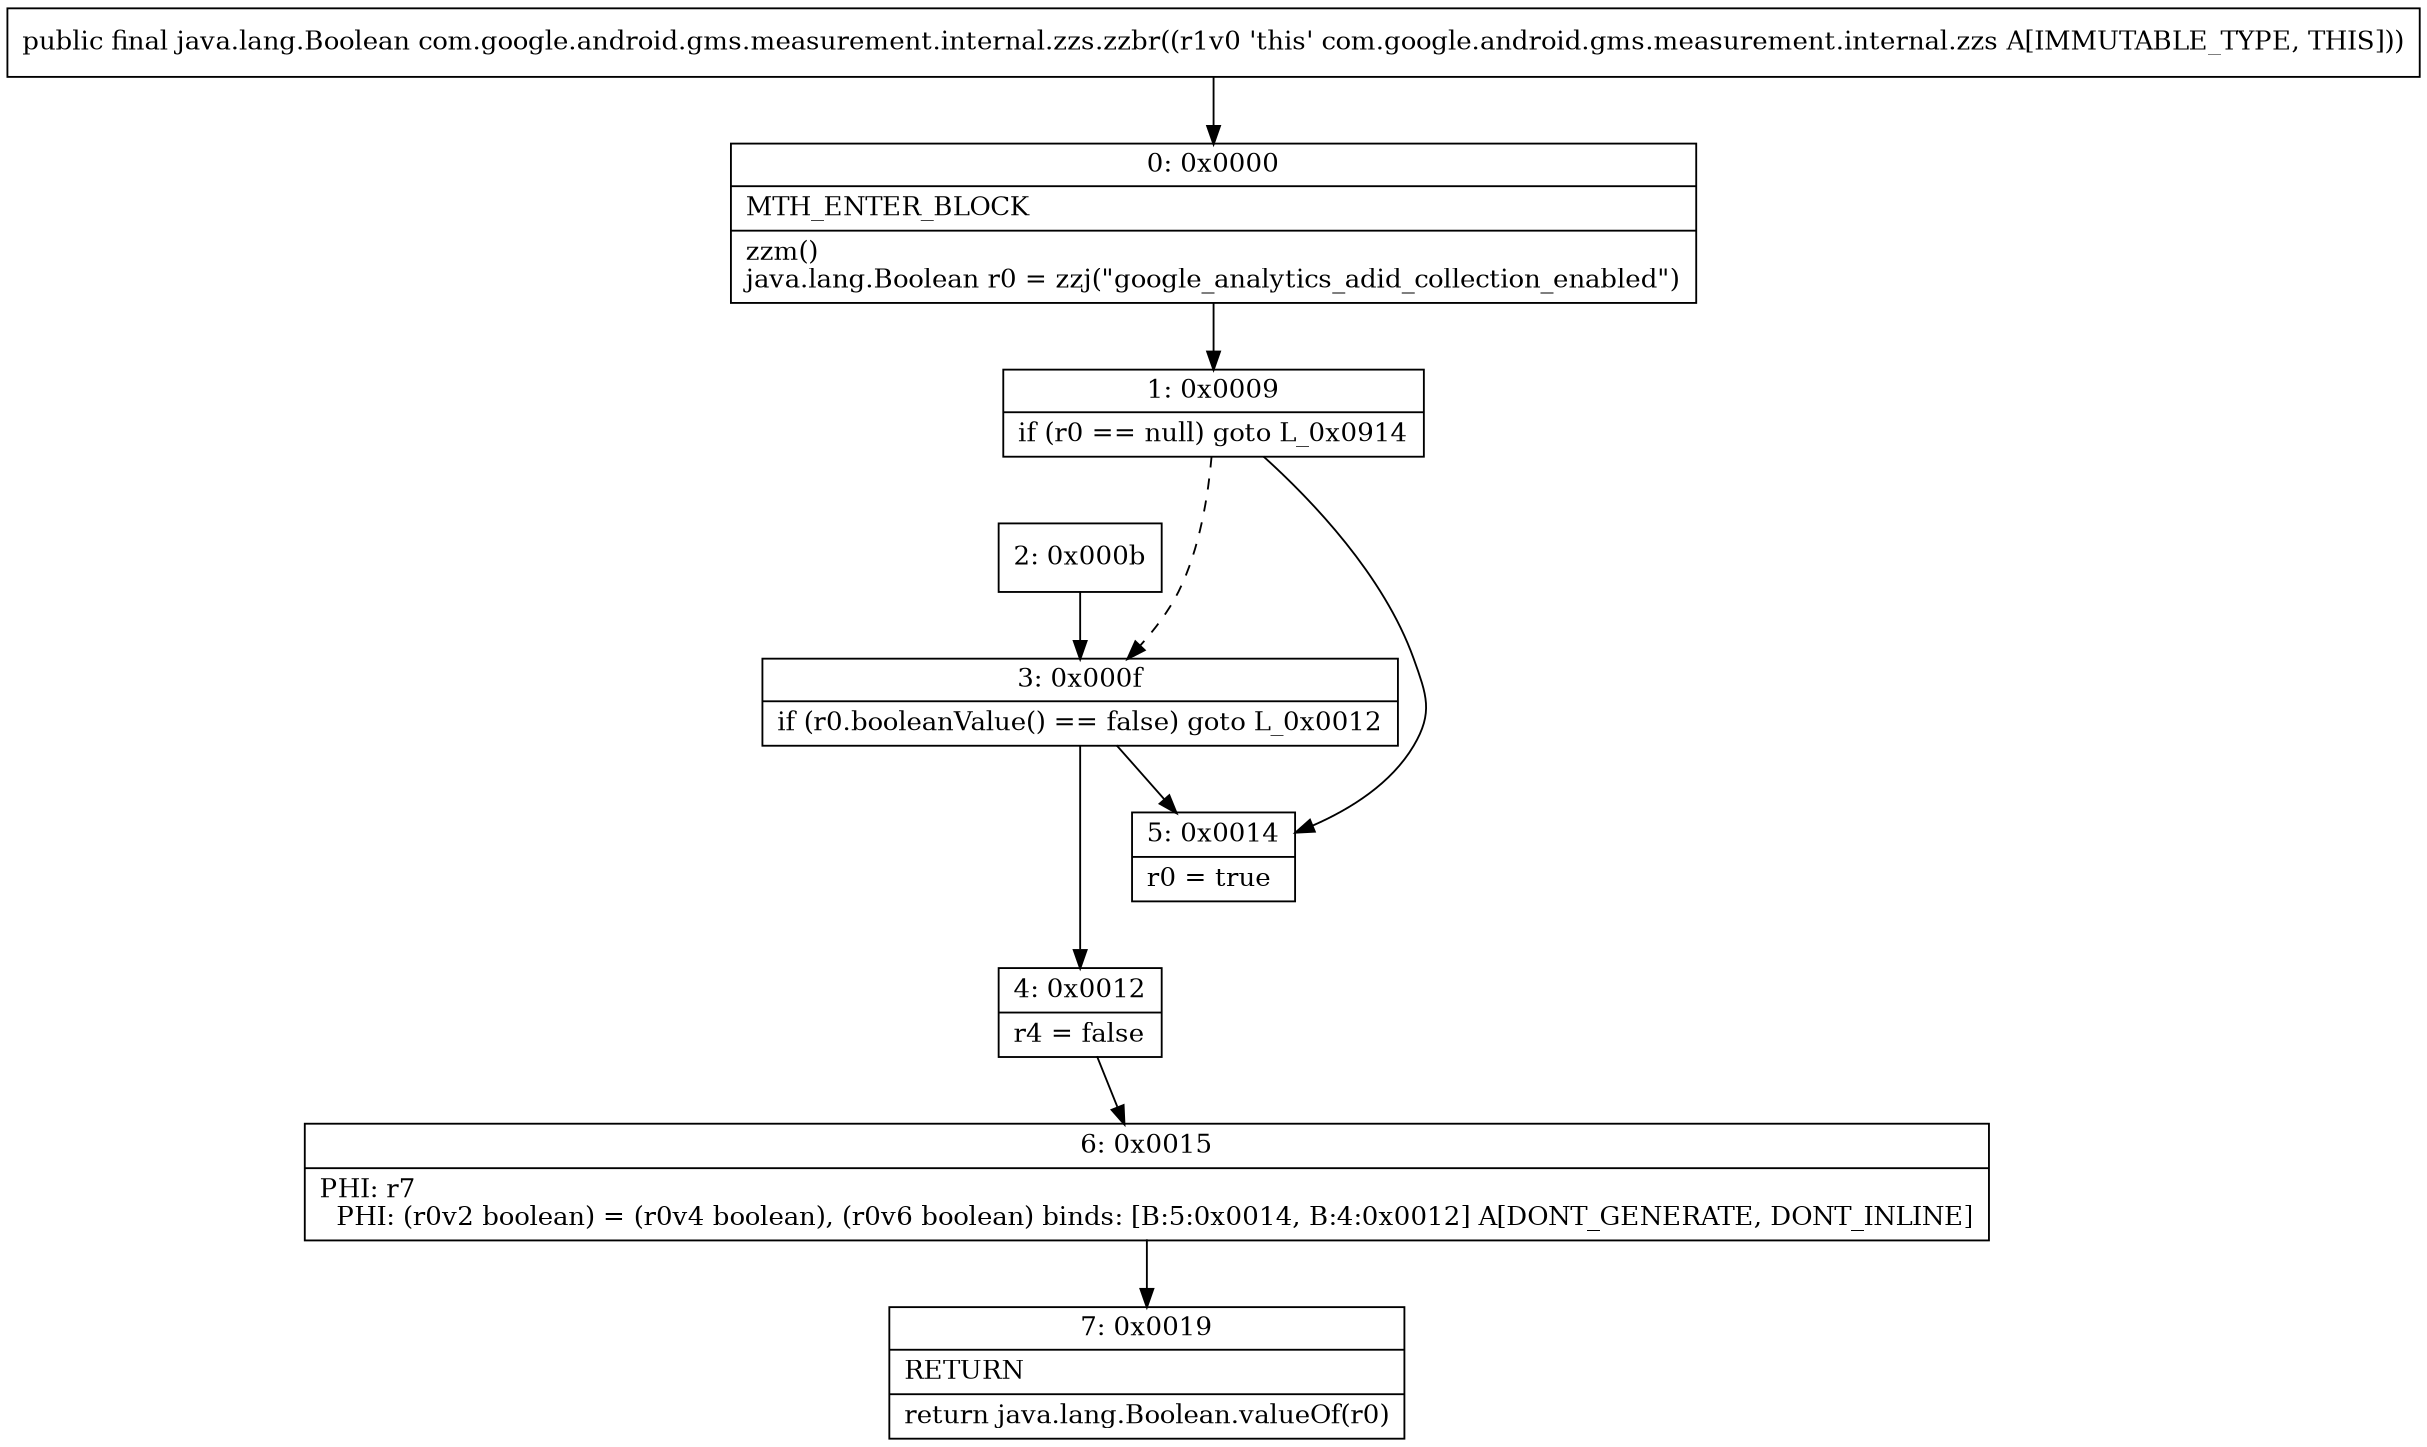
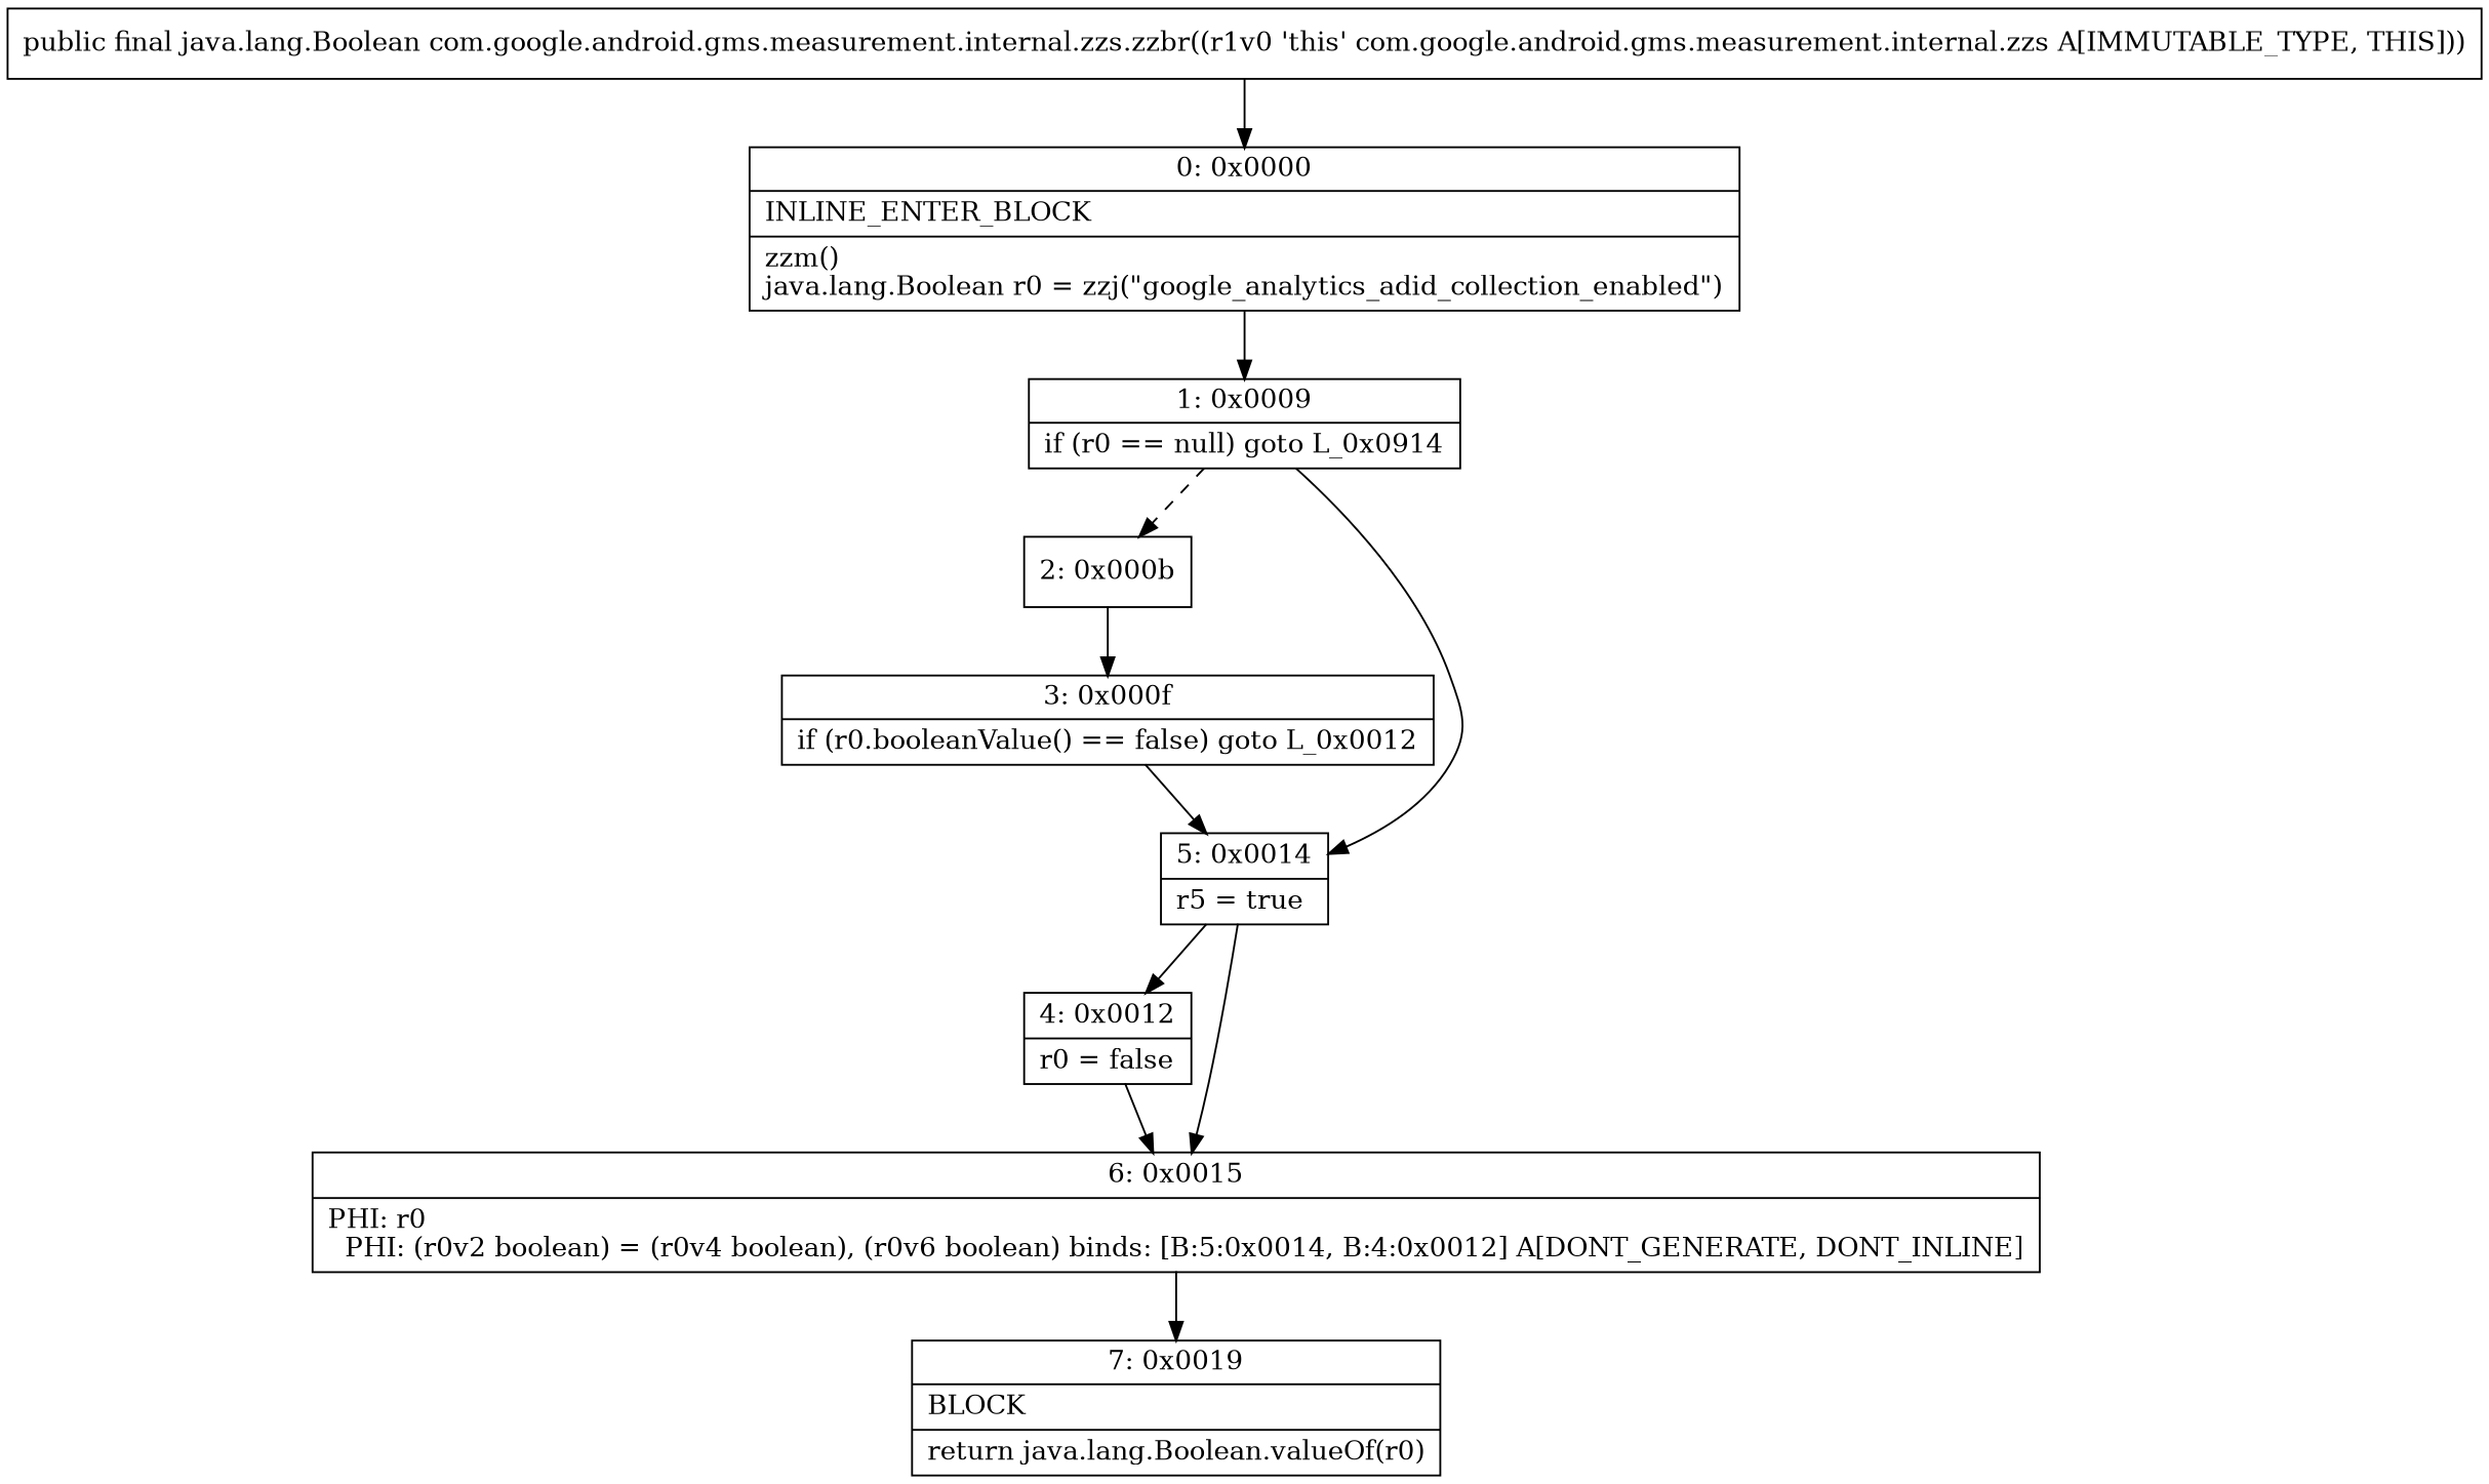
  digraph {
    node [shape=record]
-   n1 [label="{0\:\ 0x0000|MTH_ENTER_BLOCK\l|zzm()\ljava.lang.Boolean r0 = zzj(\"google_analytics_adid_collection_enabled\")\l}"]
+   n1 [label="{0\:\ 0x0000|INLINE_ENTER_BLOCK\l|zzm()\ljava.lang.Boolean r0 = zzj(\"google_analytics_adid_collection_enabled\")\l}"]
    n2 [label="{1\:\ 0x0009|if (r0 == null) goto L_0x0914\l}"]
    n3 [label="{2\:\ 0x000b}"]
-   n4 [label="{5\:\ 0x0014|r0 = true\l}"]
+   n4 [label="{5\:\ 0x0014|r5 = true\l}"]
    n5 [label="{3\:\ 0x000f|if (r0.booleanValue() == false) goto L_0x0012\l}"]
-   n6 [label="{6\:\ 0x0015|PHI: r7 \l  PHI: (r0v2 boolean) = (r0v4 boolean), (r0v6 boolean) binds: [B:5:0x0014, B:4:0x0012] A[DONT_GENERATE, DONT_INLINE]\l}"]
-   n7 [label="{4\:\ 0x0012|r4 = false\l}"]
-   n8 [label="{7\:\ 0x0019|RETURN\l|return java.lang.Boolean.valueOf(r0)\l}"]
+   n6 [label="{6\:\ 0x0015|PHI: r0 \l  PHI: (r0v2 boolean) = (r0v4 boolean), (r0v6 boolean) binds: [B:5:0x0014, B:4:0x0012] A[DONT_GENERATE, DONT_INLINE]\l}"]
+   n7 [label="{4\:\ 0x0012|r0 = false\l}"]
+   n8 [label="{7\:\ 0x0019|BLOCK\l|return java.lang.Boolean.valueOf(r0)\l}"]
    n9 [label="{public final java.lang.Boolean com.google.android.gms.measurement.internal.zzs.zzbr((r1v0 'this' com.google.android.gms.measurement.internal.zzs A[IMMUTABLE_TYPE, THIS])) }"]
    n1 -> n2
-   n2 -> n5 [style=dashed]
+   n2 -> n3 [style=dashed]
    n2 -> n4
    n3 -> n5
+   n4 -> n6
    n5 -> n4 [style=solid]
-   n5 -> n7
+   n4 -> n7
    n6 -> n8
    n7 -> n6
    n9 -> n1
  }
